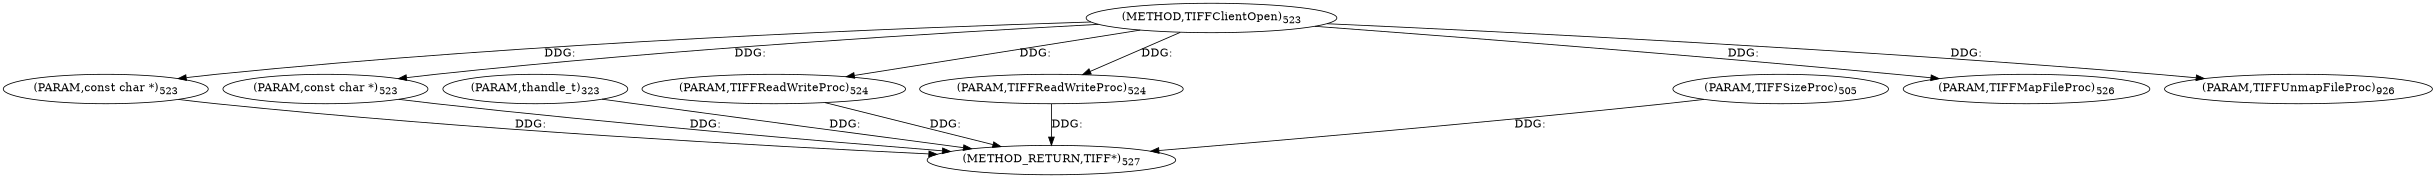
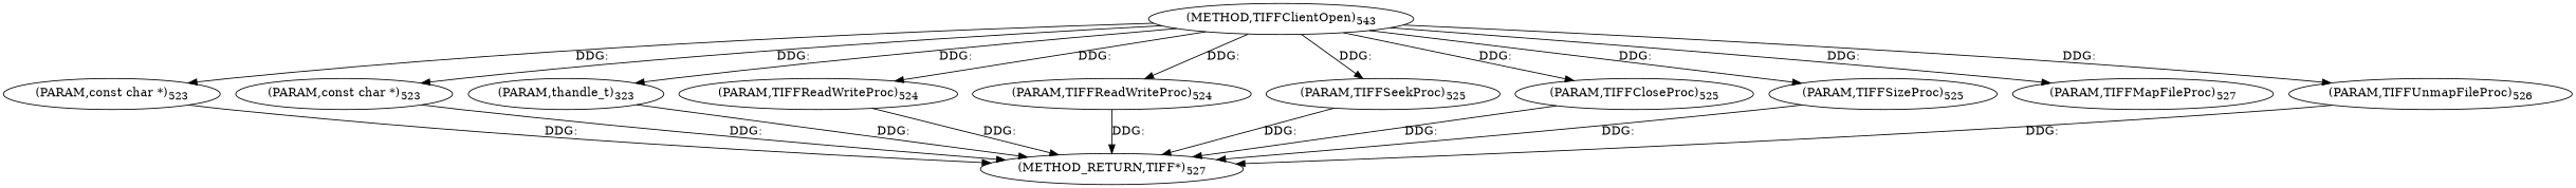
  digraph {
-   n1 [label=<(METHOD,TIFFClientOpen)<SUB>523</SUB>>]
+   n1 [label=<(METHOD,TIFFClientOpen)<SUB>543</SUB>>]
    n2 [label=<(PARAM,const char *)<SUB>523</SUB>>]
    n3 [label=<(PARAM,const char *)<SUB>523</SUB>>]
    n4 [label=<(PARAM,thandle_t)<SUB>323</SUB>>]
    n5 [label=<(PARAM,TIFFReadWriteProc)<SUB>524</SUB>>]
    n6 [label=<(PARAM,TIFFReadWriteProc)<SUB>524</SUB>>]
-   n9 [label=<(PARAM,TIFFSizeProc)<SUB>505</SUB>>]
-   n10 [label=<(PARAM,TIFFMapFileProc)<SUB>526</SUB>>]
-   n11 [label=<(PARAM,TIFFUnmapFileProc)<SUB>926</SUB>>]
+   n7 [label=<(PARAM,TIFFSeekProc)<SUB>525</SUB>>]
+   n8 [label=<(PARAM,TIFFCloseProc)<SUB>525</SUB>>]
+   n9 [label=<(PARAM,TIFFSizeProc)<SUB>525</SUB>>]
+   n10 [label=<(PARAM,TIFFMapFileProc)<SUB>527</SUB>>]
+   n11 [label=<(PARAM,TIFFUnmapFileProc)<SUB>526</SUB>>]
    n12 [label=<(METHOD_RETURN,TIFF*)<SUB>527</SUB>>]
    n1 -> n2 [label="DDG: "]
    n1 -> n3 [label="DDG: "]
+   n1 -> n4 [label="DDG: "]
    n1 -> n5 [label="DDG: "]
    n1 -> n6 [label="DDG: "]
+   n1 -> n7 [label="DDG: "]
+   n1 -> n8 [label="DDG: "]
+   n1 -> n9 [label="DDG: "]
    n1 -> n10 [label="DDG: "]
    n1 -> n11 [label="DDG: "]
    n2 -> n12 [label="DDG: "]
    n3 -> n12 [label="DDG: "]
    n4 -> n12 [label="DDG: "]
    n5 -> n12 [label="DDG: "]
    n6 -> n12 [label="DDG: "]
+   n7 -> n12 [label="DDG: "]
+   n8 -> n12 [label="DDG: "]
    n9 -> n12 [label="DDG: "]
+   n11 -> n12 [label="DDG: "]
  }
